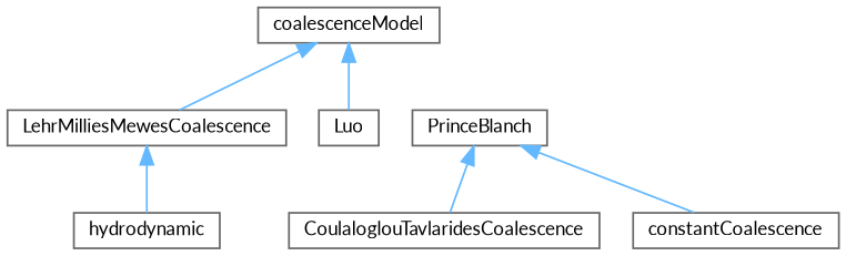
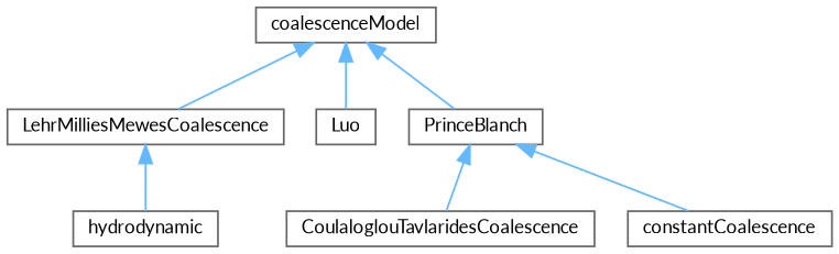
  digraph {
    fontname=Lato
    rankdir=TB
    node [color=grey40 fillcolor=white fontname=Lato fontsize=10 shape=box style=filled]
    edge [color=steelblue1 dir=back fontname=Lato fontsize=10 labelfontname=Helvetica labelfontsize=10 style=solid]
    n1 [height=0.2 label=coalescenceModel width=0.4]
    n2 [height=0.2 label=LehrMilliesMewesCoalescence width=0.4]
    n3 [height=0.2 label=Luo width=0.4]
    n4 [height=0.2 label=PrinceBlanch width=0.4]
    n5 [height=0.2 label=CoulaloglouTavlaridesCoalescence width=0.4]
    n6 [height=0.2 label=hydrodynamic width=0.4]
    n7 [height=0.2 label=constantCoalescence width=0.4]
    n1 -> n2
    n1 -> n3
+   n1 -> n4
    n2 -> n6
    n4 -> n5
    n4 -> n7
  }
